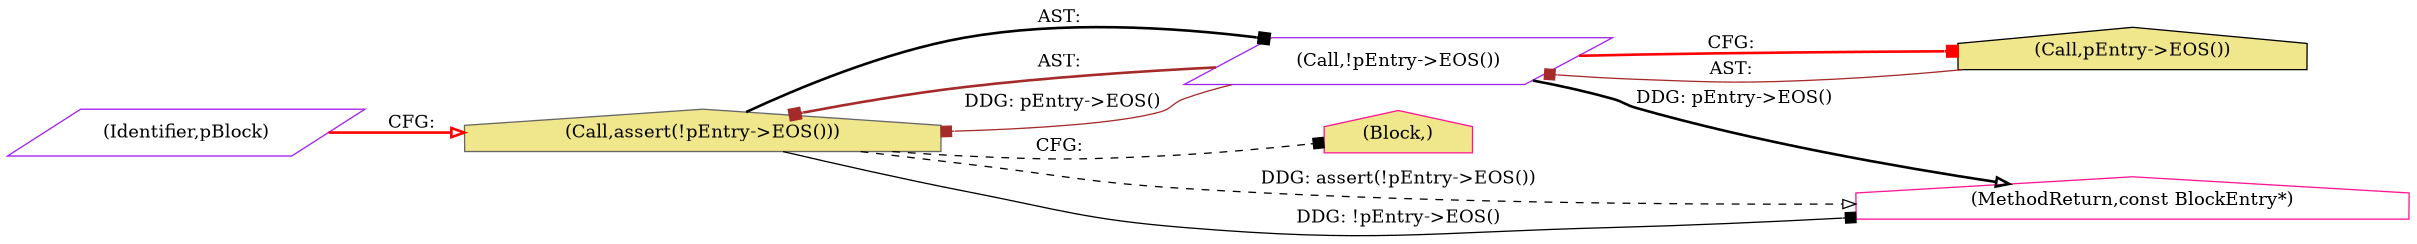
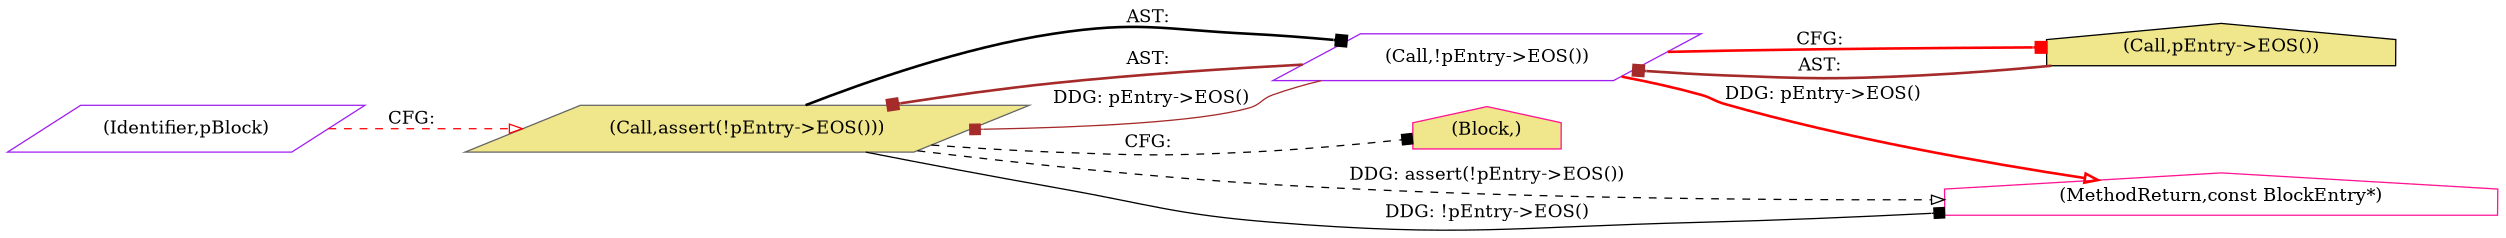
  digraph {
    rankdir=LR
    node [color=purple fillcolor=khaki shape=parallelogram style=filled]
    edge [arrowhead=box color=black style=bold]
-   n1 [color=gray40 label="(Call,assert(!pEntry->EOS()))" shape=house]
+   n1 [color=gray40 label="(Call,assert(!pEntry->EOS()))"]
    n2 [fillcolor=white label="(Call,!pEntry->EOS())"]
    n3 [color=deeppink label="(Block,)" shape=house]
    n4 [color=deeppink fillcolor=white label="(MethodReturn,const BlockEntry*)" shape=house]
    n5 [color=black label="(Call,pEntry->EOS())" shape=house]
    n6 [fillcolor=white label="(Identifier,pBlock)"]
    n1 -> n2 [label="AST: "]
    n1 -> n3 [label="CFG: " style=dashed]
    n1 -> n4 [arrowhead=onormal label="DDG: assert(!pEntry->EOS())" style=dashed]
    n1 -> n4 [label="DDG: !pEntry->EOS()" style=solid]
    n2 -> n1 [color=brown label="AST: "]
    n2 -> n1 [color=brown label="DDG: pEntry->EOS()" style=solid]
-   n2 -> n4 [arrowhead=onormal label="DDG: pEntry->EOS()"]
+   n2 -> n4 [arrowhead=onormal color=red label="DDG: pEntry->EOS()"]
    n2 -> n5 [color=red label="CFG: "]
-   n5 -> n2 [color=brown label="AST: " style=solid]
-   n6 -> n1 [arrowhead=onormal color=red label="CFG: "]
+   n5 -> n2 [color=brown label="AST: "]
+   n6 -> n1 [arrowhead=onormal color=red label="CFG: " style=dashed]
  }
